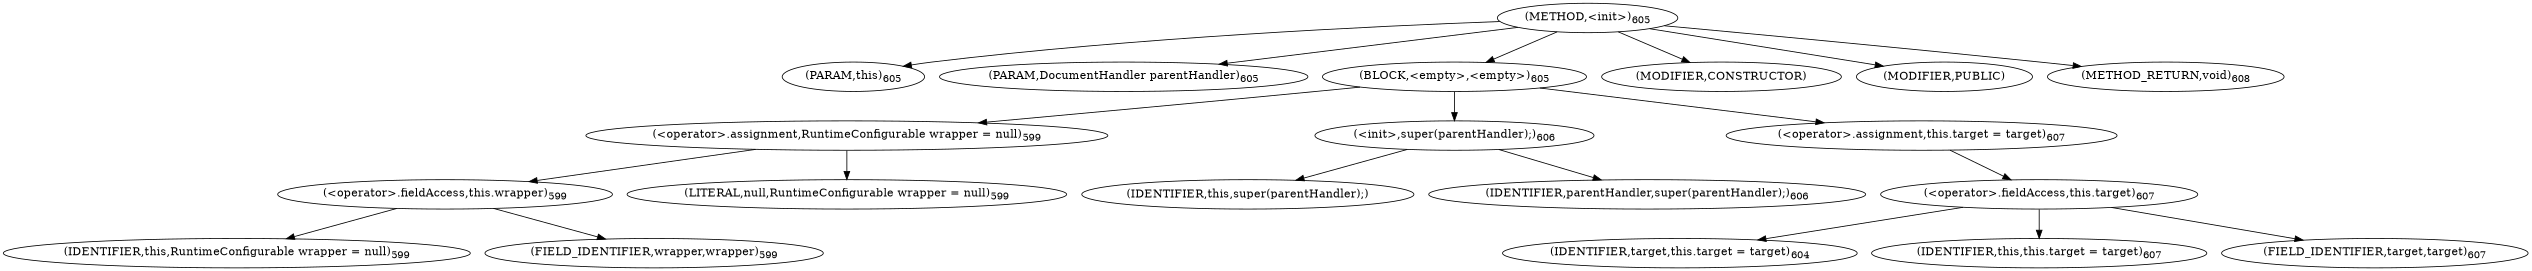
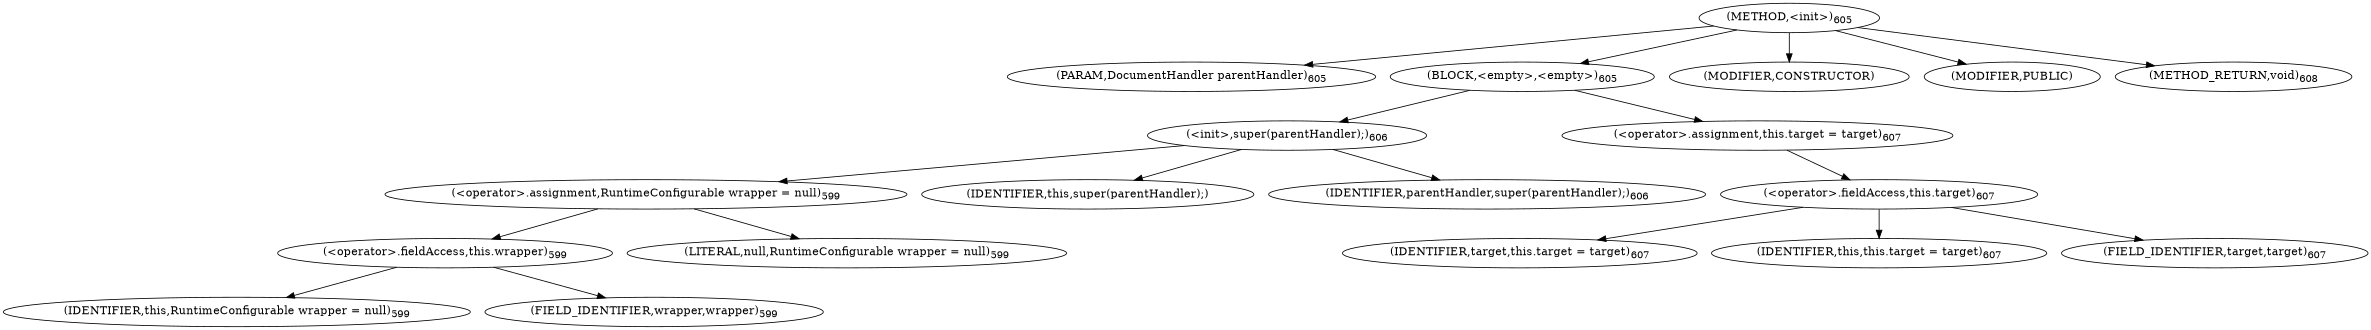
  digraph {
    n1 [label=<(METHOD,&lt;init&gt;)<SUB>605</SUB>>]
-   n2 [label=<(PARAM,this)<SUB>605</SUB>>]
    n3 [label=<(PARAM,DocumentHandler parentHandler)<SUB>605</SUB>>]
    n4 [label=<(BLOCK,&lt;empty&gt;,&lt;empty&gt;)<SUB>605</SUB>>]
    n5 [label=<(MODIFIER,CONSTRUCTOR)>]
    n6 [label=<(MODIFIER,PUBLIC)>]
    n7 [label=<(METHOD_RETURN,void)<SUB>608</SUB>>]
    n8 [label=<(&lt;operator&gt;.assignment,RuntimeConfigurable wrapper = null)<SUB>599</SUB>>]
    n9 [label=<(&lt;init&gt;,super(parentHandler);)<SUB>606</SUB>>]
    n10 [label=<(&lt;operator&gt;.assignment,this.target = target)<SUB>607</SUB>>]
    n11 [label=<(&lt;operator&gt;.fieldAccess,this.wrapper)<SUB>599</SUB>>]
    n12 [label=<(LITERAL,null,RuntimeConfigurable wrapper = null)<SUB>599</SUB>>]
    n13 [label=<(IDENTIFIER,this,super(parentHandler);)>]
    n14 [label=<(IDENTIFIER,parentHandler,super(parentHandler);)<SUB>606</SUB>>]
    n15 [label=<(&lt;operator&gt;.fieldAccess,this.target)<SUB>607</SUB>>]
    n16 [label=<(IDENTIFIER,this,RuntimeConfigurable wrapper = null)<SUB>599</SUB>>]
    n17 [label=<(FIELD_IDENTIFIER,wrapper,wrapper)<SUB>599</SUB>>]
-   n18 [label=<(IDENTIFIER,target,this.target = target)<SUB>604</SUB>>]
+   n18 [label=<(IDENTIFIER,target,this.target = target)<SUB>607</SUB>>]
    n19 [label=<(IDENTIFIER,this,this.target = target)<SUB>607</SUB>>]
    n20 [label=<(FIELD_IDENTIFIER,target,target)<SUB>607</SUB>>]
-   n1 -> n2
    n1 -> n3
    n1 -> n4
    n1 -> n5
    n1 -> n6
    n1 -> n7
-   n4 -> n8
+   n9 -> n8
    n4 -> n9
    n4 -> n10
    n8 -> n11
    n8 -> n12
    n9 -> n13
    n9 -> n14
    n10 -> n15
    n11 -> n16
    n11 -> n17
    n15 -> n18
    n15 -> n19
    n15 -> n20
  }
